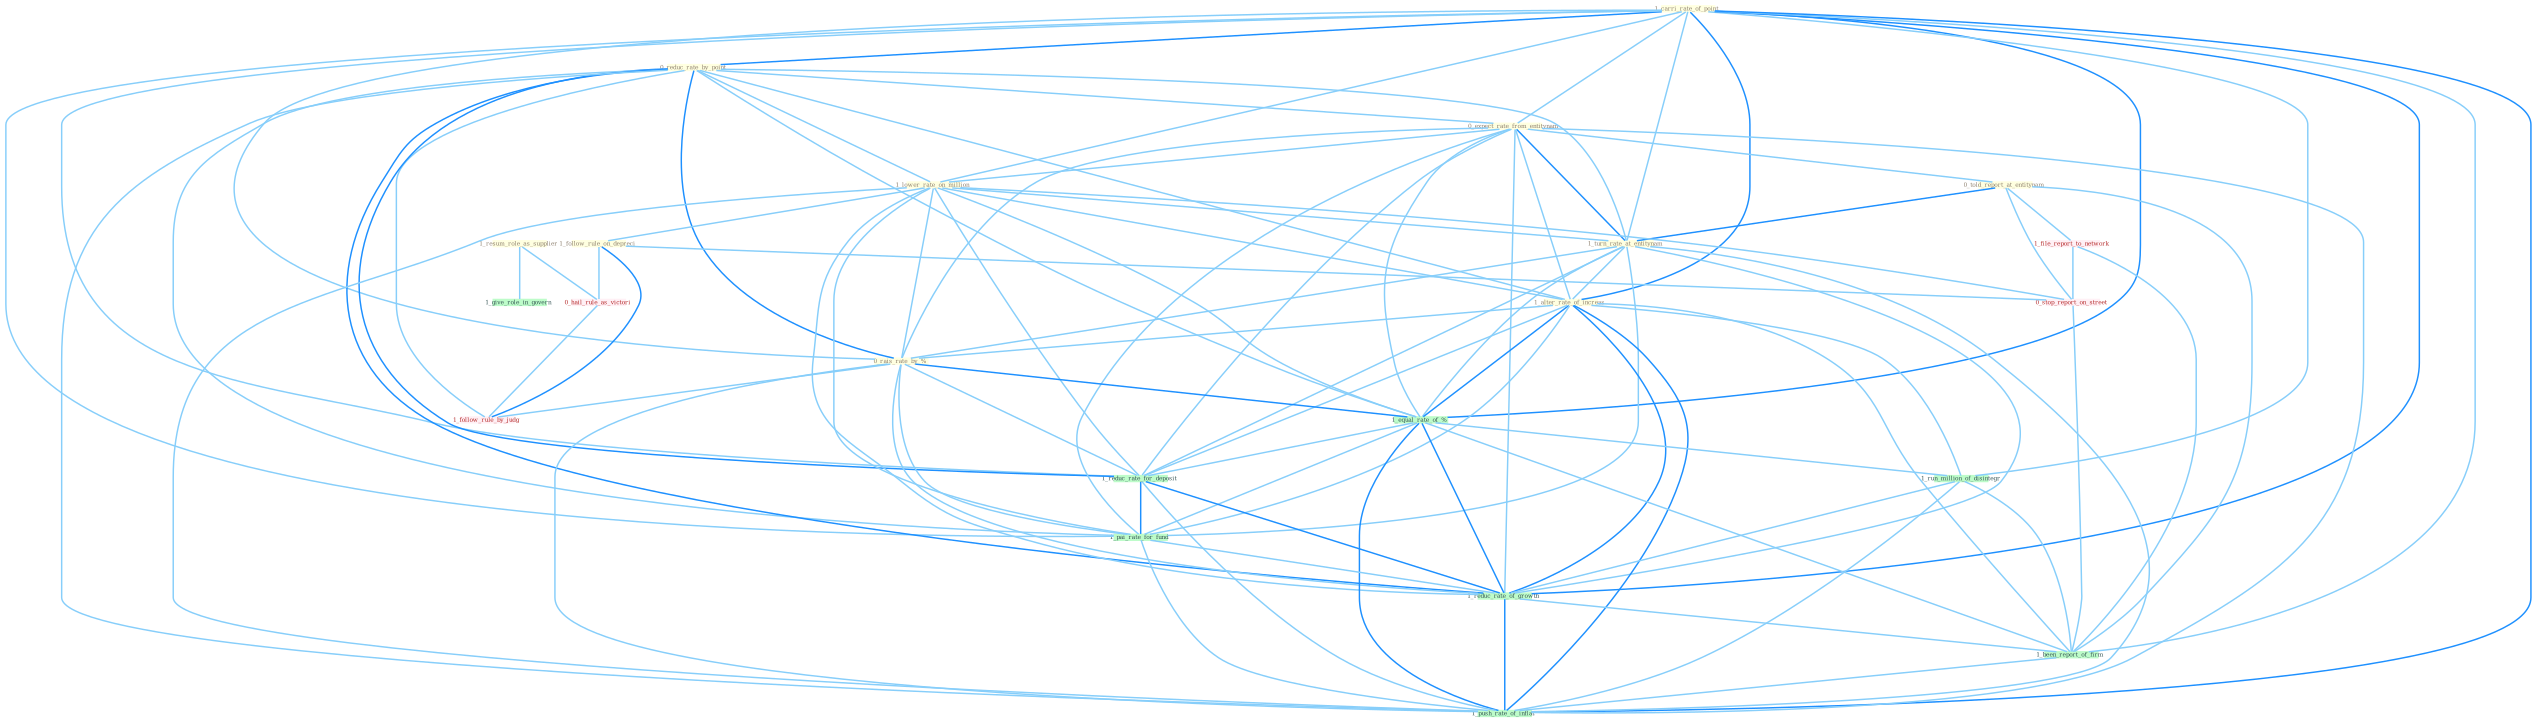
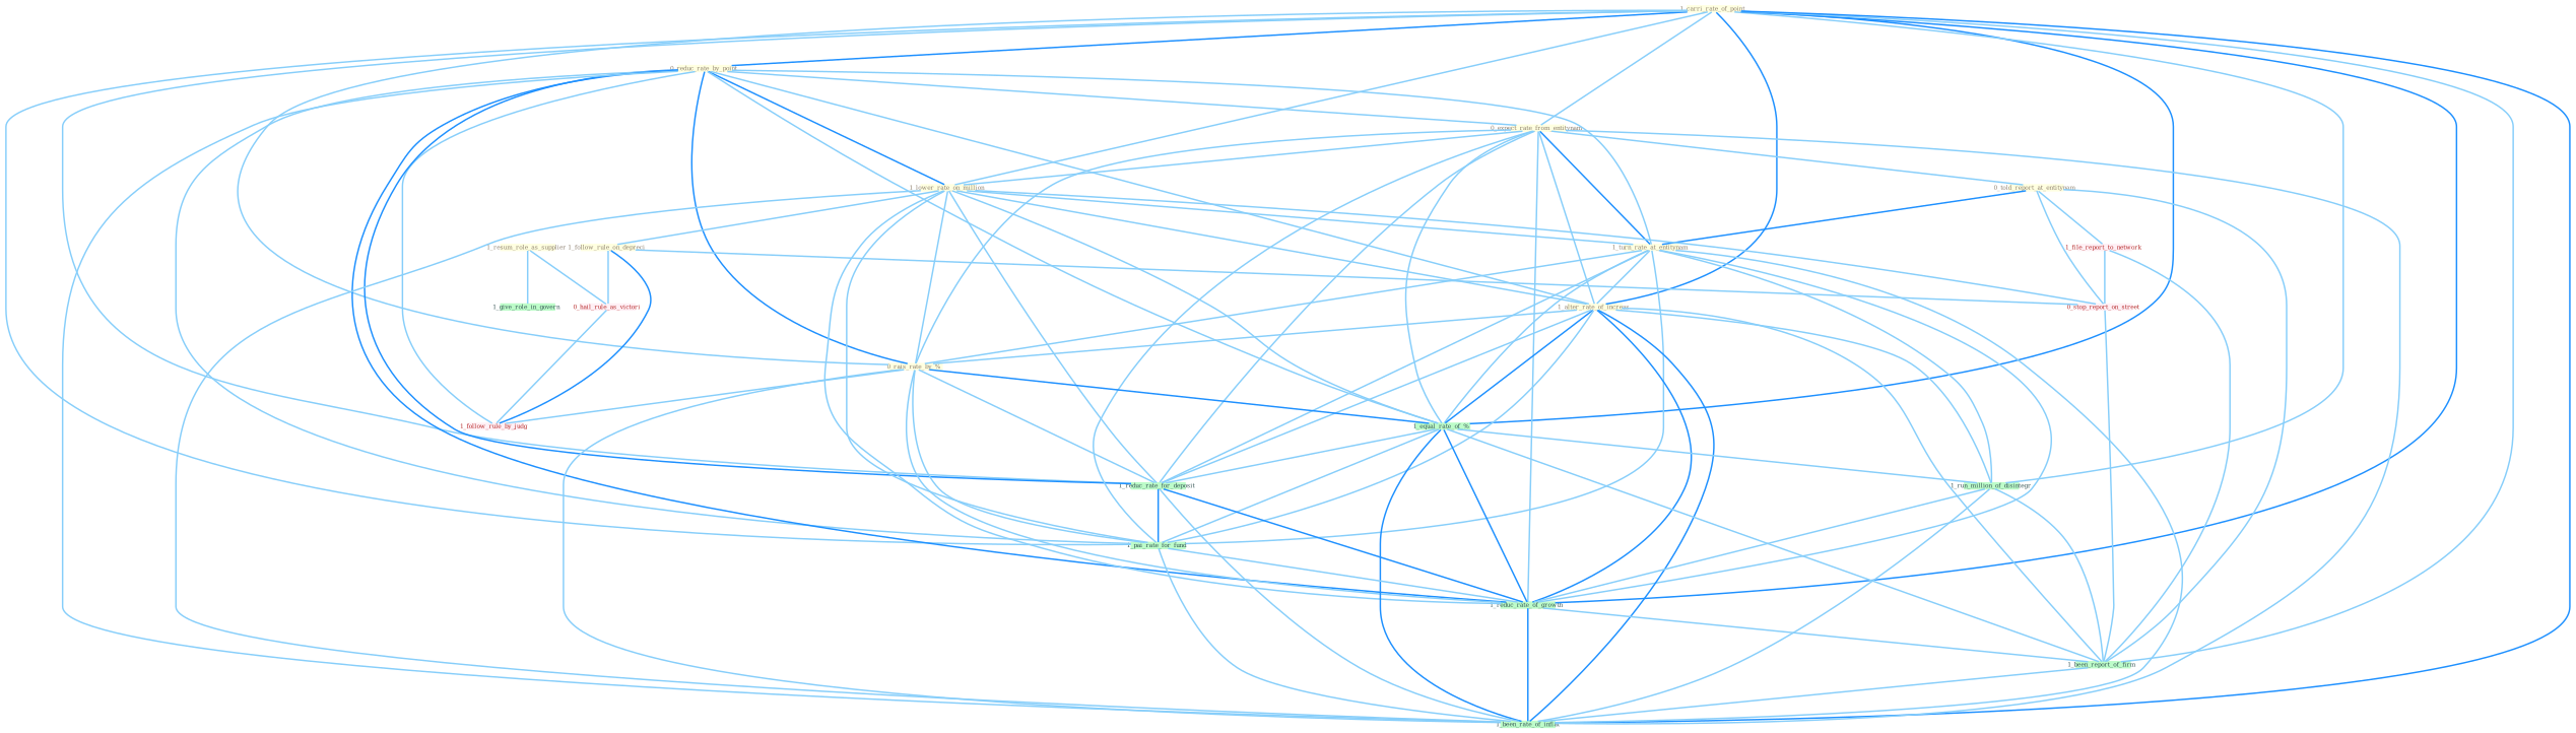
  graph {
    node [color="#ffffe0" fixedsize=true fontcolor="#8b7d6b" fontsize=4 shape=polygon style=filled]
    edge [color="#87cefa" w=1]
    "1_resum_role_as_supplier " [height=.06 width=.5]
    "1_carri_rate_of_point " [height=.06 width=.5]
    "0_reduc_rate_by_point " [height=.06 width=.5]
    "0_expect_rate_from_entitynam " [height=.06 width=.5]
    "0_told_report_at_entitynam " [height=.06 width=.5]
    "1_lower_rate_on_million " [height=.06 width=.5]
    "1_follow_rule_on_depreci " [height=.06 width=.5]
    "1_turn_rate_at_entitynam " [height=.06 width=.5]
    "1_alter_rate_of_increas " [height=.06 width=.5]
    "0_rais_rate_by_% " [height=.06 width=.5]
    "1_file_report_to_network " [color="#fff0f5" fontcolor="#b22222" height=.06 width=.5]
    "0_stop_report_on_street " [color="#fff0f5" fontcolor="#b22222" height=.06 width=.5]
    "0_hail_rule_as_victori " [color="#fff0f5" fontcolor="#b22222" height=.06 width=.5]
    "1_follow_rule_by_judg " [color="#fff0f5" fontcolor="#b22222" height=.06 width=.5]
    "1_give_role_in_govern " [color="#BDFCC9" fontcolor="#2f4f4f" height=.06 width=.5]
    "1_equal_rate_of_% " [color="#BDFCC9" fontcolor="#2f4f4f" height=.06 width=.5]
    "1_reduc_rate_for_deposit " [color="#BDFCC9" fontcolor="#2f4f4f" height=.06 width=.5]
    "1_pai_rate_for_fund " [color="#BDFCC9" fontcolor="#2f4f4f" height=.06 width=.5]
    n19 [color="#BDFCC9" fontcolor="#2f4f4f" height=.06 label="1_run_million_of_disintegr" width=.5]
    "1_reduc_rate_of_growth " [color="#BDFCC9" fontcolor="#2f4f4f" height=.06 width=.5]
    "1_been_report_of_firm " [color="#BDFCC9" fontcolor="#2f4f4f" height=.06 width=.5]
-   "1_push_rate_of_inflat " [color="#BDFCC9" fontcolor="#2f4f4f" height=.06 width=.5]
+   "1_push_rate_of_inflat " [color="#BDFCC9" fontcolor="#2f4f4f" height=.06 width=.5 label="1_been_rate_of_inflat"]
    subgraph sub_1 {
      "1_resum_role_as_supplier "
      "1_carri_rate_of_point "
      "0_reduc_rate_by_point "
      "0_expect_rate_from_entitynam "
      "0_told_report_at_entitynam "
      "1_lower_rate_on_million "
      "1_follow_rule_on_depreci "
      "1_turn_rate_at_entitynam "
      "1_alter_rate_of_increas "
      "0_rais_rate_by_% "
    }
    subgraph sub_2 {
      "1_file_report_to_network "
      "0_stop_report_on_street "
      "0_hail_rule_as_victori "
      "1_follow_rule_by_judg "
    }
    "1_resum_role_as_supplier " -- "0_hail_rule_as_victori "
    "1_resum_role_as_supplier " -- "1_give_role_in_govern "
    "1_carri_rate_of_point " -- "0_reduc_rate_by_point " [color="#1e90ff" w=2]
    "1_carri_rate_of_point " -- "0_expect_rate_from_entitynam "
    "1_carri_rate_of_point " -- "1_lower_rate_on_million "
-   "1_carri_rate_of_point " -- "1_turn_rate_at_entitynam "
+   n19 -- "1_turn_rate_at_entitynam "
    "1_carri_rate_of_point " -- "1_alter_rate_of_increas " [color="#1e90ff" w=2]
    "1_carri_rate_of_point " -- "0_rais_rate_by_% "
    "1_carri_rate_of_point " -- "1_equal_rate_of_% " [color="#1e90ff" w=2]
    "1_carri_rate_of_point " -- "1_reduc_rate_for_deposit "
    "1_carri_rate_of_point " -- "1_pai_rate_for_fund "
    "1_carri_rate_of_point " -- n19
    "1_carri_rate_of_point " -- "1_reduc_rate_of_growth " [color="#1e90ff" w=2]
    "1_carri_rate_of_point " -- "1_been_report_of_firm "
    "1_carri_rate_of_point " -- "1_push_rate_of_inflat " [color="#1e90ff" w=2]
    "0_reduc_rate_by_point " -- "0_expect_rate_from_entitynam "
-   "0_reduc_rate_by_point " -- "1_lower_rate_on_million "
+   "0_reduc_rate_by_point " -- "1_lower_rate_on_million " [color="#1e90ff"]
    "0_reduc_rate_by_point " -- "1_turn_rate_at_entitynam "
    "0_reduc_rate_by_point " -- "1_alter_rate_of_increas "
    "0_reduc_rate_by_point " -- "0_rais_rate_by_% " [color="#1e90ff" w=2]
    "0_reduc_rate_by_point " -- "1_follow_rule_by_judg "
    "0_reduc_rate_by_point " -- "1_equal_rate_of_% "
    "0_reduc_rate_by_point " -- "1_reduc_rate_for_deposit " [color="#1e90ff" w=2]
    "0_reduc_rate_by_point " -- "1_pai_rate_for_fund "
    "0_reduc_rate_by_point " -- "1_reduc_rate_of_growth " [color="#1e90ff" w=2]
    "0_reduc_rate_by_point " -- "1_push_rate_of_inflat "
    "0_expect_rate_from_entitynam " -- "0_told_report_at_entitynam "
    "0_expect_rate_from_entitynam " -- "1_lower_rate_on_million "
    "0_expect_rate_from_entitynam " -- "1_turn_rate_at_entitynam " [color="#1e90ff" w=2]
    "0_expect_rate_from_entitynam " -- "1_alter_rate_of_increas "
    "0_expect_rate_from_entitynam " -- "0_rais_rate_by_% "
    "0_expect_rate_from_entitynam " -- "1_equal_rate_of_% "
    "0_expect_rate_from_entitynam " -- "1_reduc_rate_for_deposit "
    "0_expect_rate_from_entitynam " -- "1_pai_rate_for_fund "
    "0_expect_rate_from_entitynam " -- "1_reduc_rate_of_growth "
    "0_expect_rate_from_entitynam " -- "1_push_rate_of_inflat "
    "0_told_report_at_entitynam " -- "1_turn_rate_at_entitynam " [color="#1e90ff" w=2]
    "0_told_report_at_entitynam " -- "1_file_report_to_network "
    "0_told_report_at_entitynam " -- "0_stop_report_on_street "
    "0_told_report_at_entitynam " -- "1_been_report_of_firm "
    "1_lower_rate_on_million " -- "1_follow_rule_on_depreci "
    "1_lower_rate_on_million " -- "1_turn_rate_at_entitynam "
    "1_lower_rate_on_million " -- "1_alter_rate_of_increas "
    "1_lower_rate_on_million " -- "0_rais_rate_by_% "
    "1_lower_rate_on_million " -- "0_stop_report_on_street "
    "1_lower_rate_on_million " -- "1_equal_rate_of_% "
    "1_lower_rate_on_million " -- "1_reduc_rate_for_deposit "
    "1_lower_rate_on_million " -- "1_pai_rate_for_fund "
    "1_lower_rate_on_million " -- "1_reduc_rate_of_growth "
    "1_lower_rate_on_million " -- "1_push_rate_of_inflat "
    "1_follow_rule_on_depreci " -- "0_stop_report_on_street "
    "1_follow_rule_on_depreci " -- "0_hail_rule_as_victori "
    "1_follow_rule_on_depreci " -- "1_follow_rule_by_judg " [color="#1e90ff" w=2]
    "1_turn_rate_at_entitynam " -- "1_alter_rate_of_increas "
    "1_turn_rate_at_entitynam " -- "0_rais_rate_by_% "
    "1_turn_rate_at_entitynam " -- "1_equal_rate_of_% "
    "1_turn_rate_at_entitynam " -- "1_reduc_rate_for_deposit "
    "1_turn_rate_at_entitynam " -- "1_pai_rate_for_fund "
    "1_turn_rate_at_entitynam " -- "1_reduc_rate_of_growth "
    "1_turn_rate_at_entitynam " -- "1_push_rate_of_inflat "
    "1_alter_rate_of_increas " -- "0_rais_rate_by_% "
    "1_alter_rate_of_increas " -- "1_equal_rate_of_% " [color="#1e90ff" w=2]
    "1_alter_rate_of_increas " -- "1_reduc_rate_for_deposit "
    "1_alter_rate_of_increas " -- "1_pai_rate_for_fund "
    "1_alter_rate_of_increas " -- n19
    "1_alter_rate_of_increas " -- "1_reduc_rate_of_growth " [color="#1e90ff" w=2]
    "1_alter_rate_of_increas " -- "1_been_report_of_firm "
    "1_alter_rate_of_increas " -- "1_push_rate_of_inflat " [color="#1e90ff" w=2]
    "0_rais_rate_by_% " -- "1_follow_rule_by_judg "
    "0_rais_rate_by_% " -- "1_equal_rate_of_% " [color="#1e90ff" w=2]
    "0_rais_rate_by_% " -- "1_reduc_rate_for_deposit "
    "0_rais_rate_by_% " -- "1_pai_rate_for_fund "
    "0_rais_rate_by_% " -- "1_reduc_rate_of_growth "
    "0_rais_rate_by_% " -- "1_push_rate_of_inflat "
    "1_file_report_to_network " -- "0_stop_report_on_street "
    "1_file_report_to_network " -- "1_been_report_of_firm "
    "0_stop_report_on_street " -- "1_been_report_of_firm "
    "0_hail_rule_as_victori " -- "1_follow_rule_by_judg "
    "1_equal_rate_of_% " -- "1_reduc_rate_for_deposit "
    "1_equal_rate_of_% " -- "1_pai_rate_for_fund "
    "1_equal_rate_of_% " -- n19
    "1_equal_rate_of_% " -- "1_reduc_rate_of_growth " [color="#1e90ff" w=2]
    "1_equal_rate_of_% " -- "1_been_report_of_firm "
    "1_equal_rate_of_% " -- "1_push_rate_of_inflat " [color="#1e90ff" w=2]
    "1_reduc_rate_for_deposit " -- "1_pai_rate_for_fund " [color="#1e90ff" w=2]
    "1_reduc_rate_for_deposit " -- "1_reduc_rate_of_growth " [color="#1e90ff" w=2]
    "1_reduc_rate_for_deposit " -- "1_push_rate_of_inflat "
    "1_pai_rate_for_fund " -- "1_reduc_rate_of_growth "
    "1_pai_rate_for_fund " -- "1_push_rate_of_inflat "
    n19 -- "1_reduc_rate_of_growth "
    n19 -- "1_been_report_of_firm "
    n19 -- "1_push_rate_of_inflat "
    "1_reduc_rate_of_growth " -- "1_been_report_of_firm "
    "1_reduc_rate_of_growth " -- "1_push_rate_of_inflat " [color="#1e90ff" w=2]
    "1_been_report_of_firm " -- "1_push_rate_of_inflat "
  }
